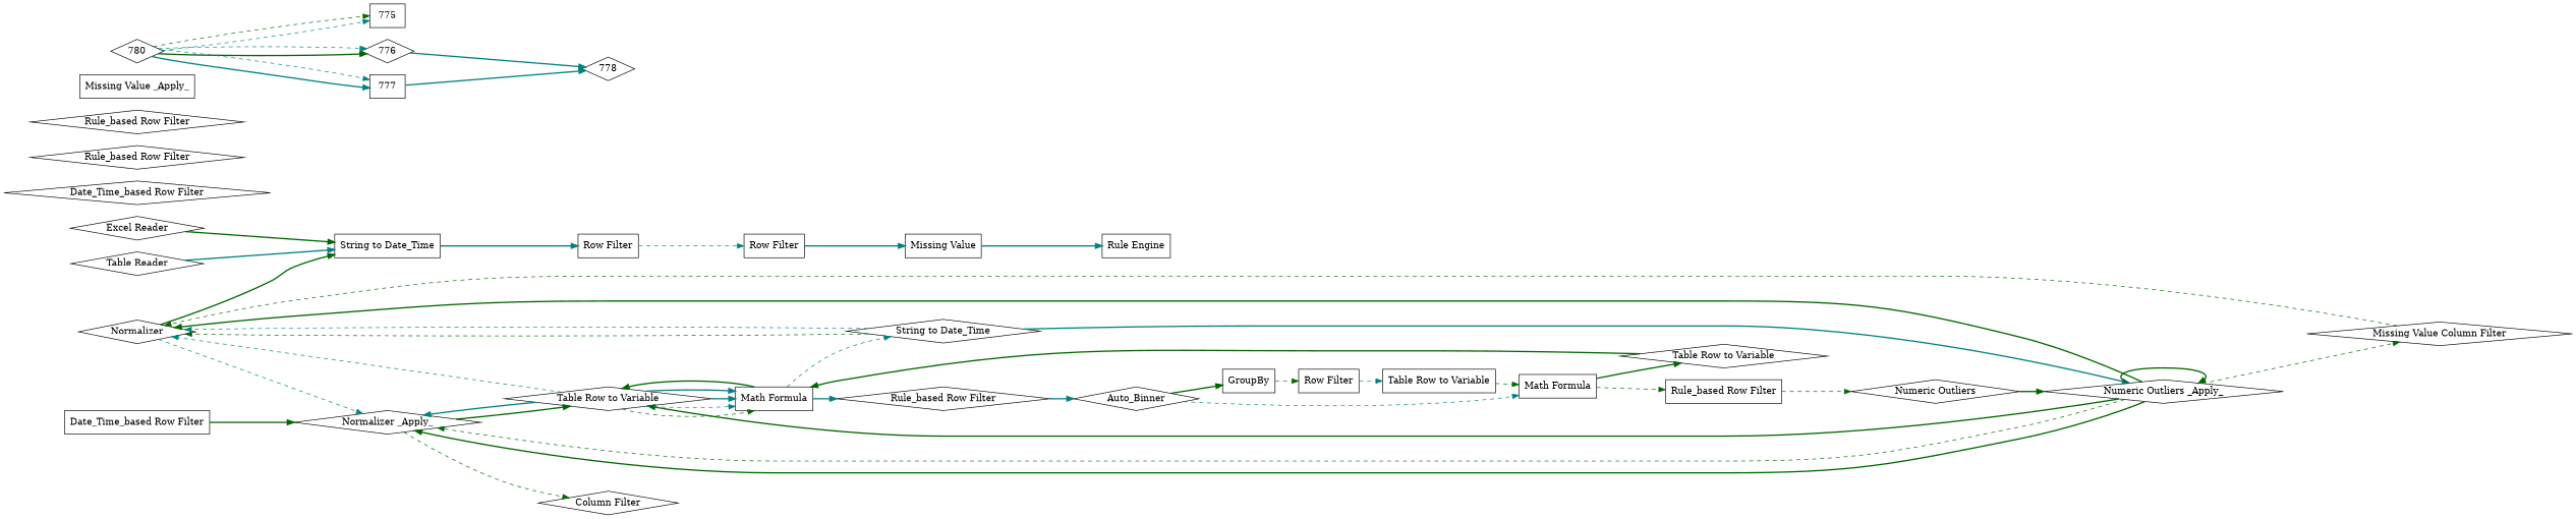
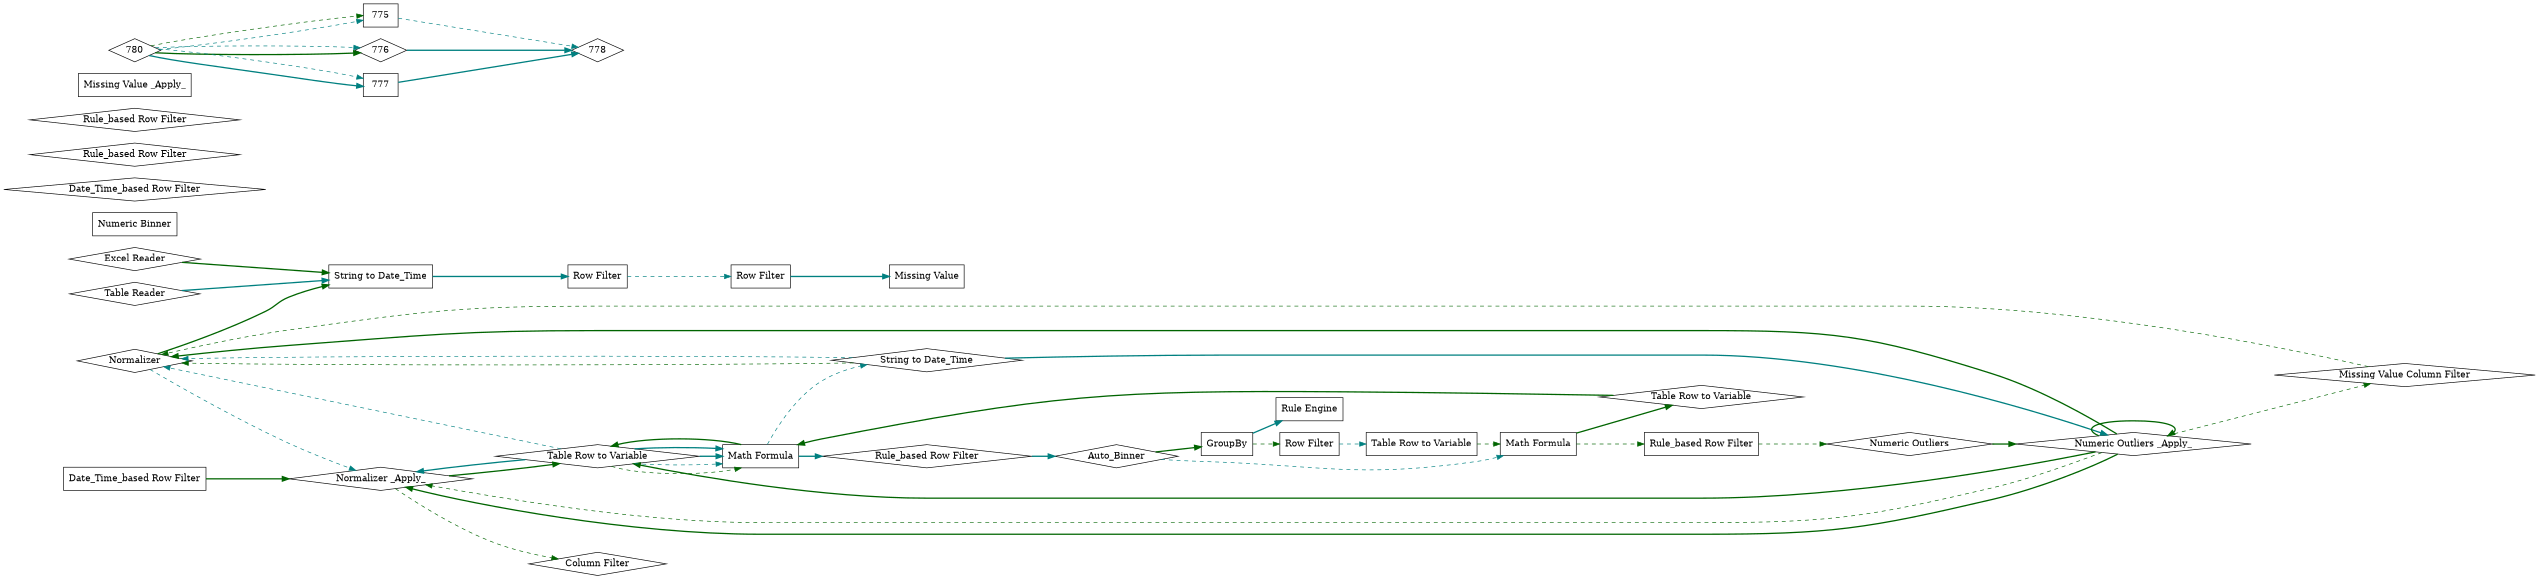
  digraph {
    rankdir=LR
    node [shape=diamond]
    edge [color=darkgreen style=bold]
    n1 [label="Excel Reader"]
    n2 [label="String to Date_Time" shape=box]
    n3 [label="Row Filter" shape=box]
    n4 [label="Row Filter" shape=box]
    n5 [label="Missing Value" shape=box]
    n6 [label="Rule Engine" shape=box]
    n7 [label="String to Date_Time"]
    n8 [label=Normalizer]
    n9 [label="Numeric Outliers _Apply_"]
    n10 [label="Normalizer _Apply_"]
    n11 [label="Table Row to Variable"]
    n12 [label="Missing Value Column Filter"]
    n13 [label="Math Formula" shape=box]
    n14 [label="Rule_based Row Filter"]
    n15 [label=Auto_Binner]
    n16 [label="Column Filter"]
+   n17 [label="Numeric Binner" shape=box]
    n18 [label="Date_Time_based Row Filter"]
    n19 [label="Date_Time_based Row Filter" shape=box]
    n20 [label="Rule_based Row Filter"]
    n21 [label="Rule_based Row Filter"]
    n22 [label="Missing Value _Apply_" shape=box]
    n23 [label=GroupBy shape=box]
    n24 [label="Math Formula" shape=box]
    n25 [label="Row Filter" shape=box]
    n26 [label="Rule_based Row Filter" shape=box]
    n27 [label="Table Row to Variable"]
    n28 [label="Table Row to Variable" shape=box]
    n29 [label="Numeric Outliers"]
    n30 [label="Table Reader"]
    775 [shape=box]
    778
    776
    777 [shape=box]
    780
    n1 -> n2
    n2 -> n3 [color=teal]
    n3 -> n4 [color=teal style=dashed]
    n4 -> n5 [color=teal]
-   n5 -> n6 [color=teal]
+   n23 -> n6 [color=teal]
    n7 -> n8 [style=dashed]
    n7 -> n8 [color=teal style=dashed]
    n7 -> n9 [color=teal]
    n8 -> n2
    n8 -> n10 [color=teal style=dashed]
    n9 -> n8
    n9 -> n9
    n9 -> n10
    n9 -> n10 [style=dashed]
    n9 -> n11
    n9 -> n12 [style=dashed]
    n10 -> n11
    n10 -> n16 [style=dashed]
    n11 -> n8 [color=teal style=dashed]
    n11 -> n10 [color=teal]
    n11 -> n13 [style=dashed]
    n11 -> n13 [color=teal style=dashed]
    n11 -> n13 [color=teal]
    n11 -> n13 [color=teal]
    n12 -> n8 [style=dashed]
    n13 -> n7 [color=teal style=dashed]
    n13 -> n11
    n13 -> n14 [color=teal]
    n14 -> n15 [color=teal]
    n15 -> n23
    n15 -> n24 [color=teal style=dashed]
    n19 -> n10
    n23 -> n25 [style=dashed]
    n24 -> n26 [style=dashed]
    n24 -> n27
    n25 -> n28 [color=teal style=dashed]
    n26 -> n29 [style=dashed]
    n27 -> n13
    n28 -> n24 [style=dashed]
    n29 -> n9
    n30 -> n2 [color=teal]
+   775 -> 778 [color=teal style=dashed]
    776 -> 778 [color=teal]
    777 -> 778 [color=teal]
    780 -> 775 [color=teal style=dashed]
    780 -> 775 [style=dashed]
    780 -> 776
    780 -> 776 [color=teal style=dashed]
    780 -> 777 [color=teal]
    780 -> 777 [color=teal style=dashed]
  }
